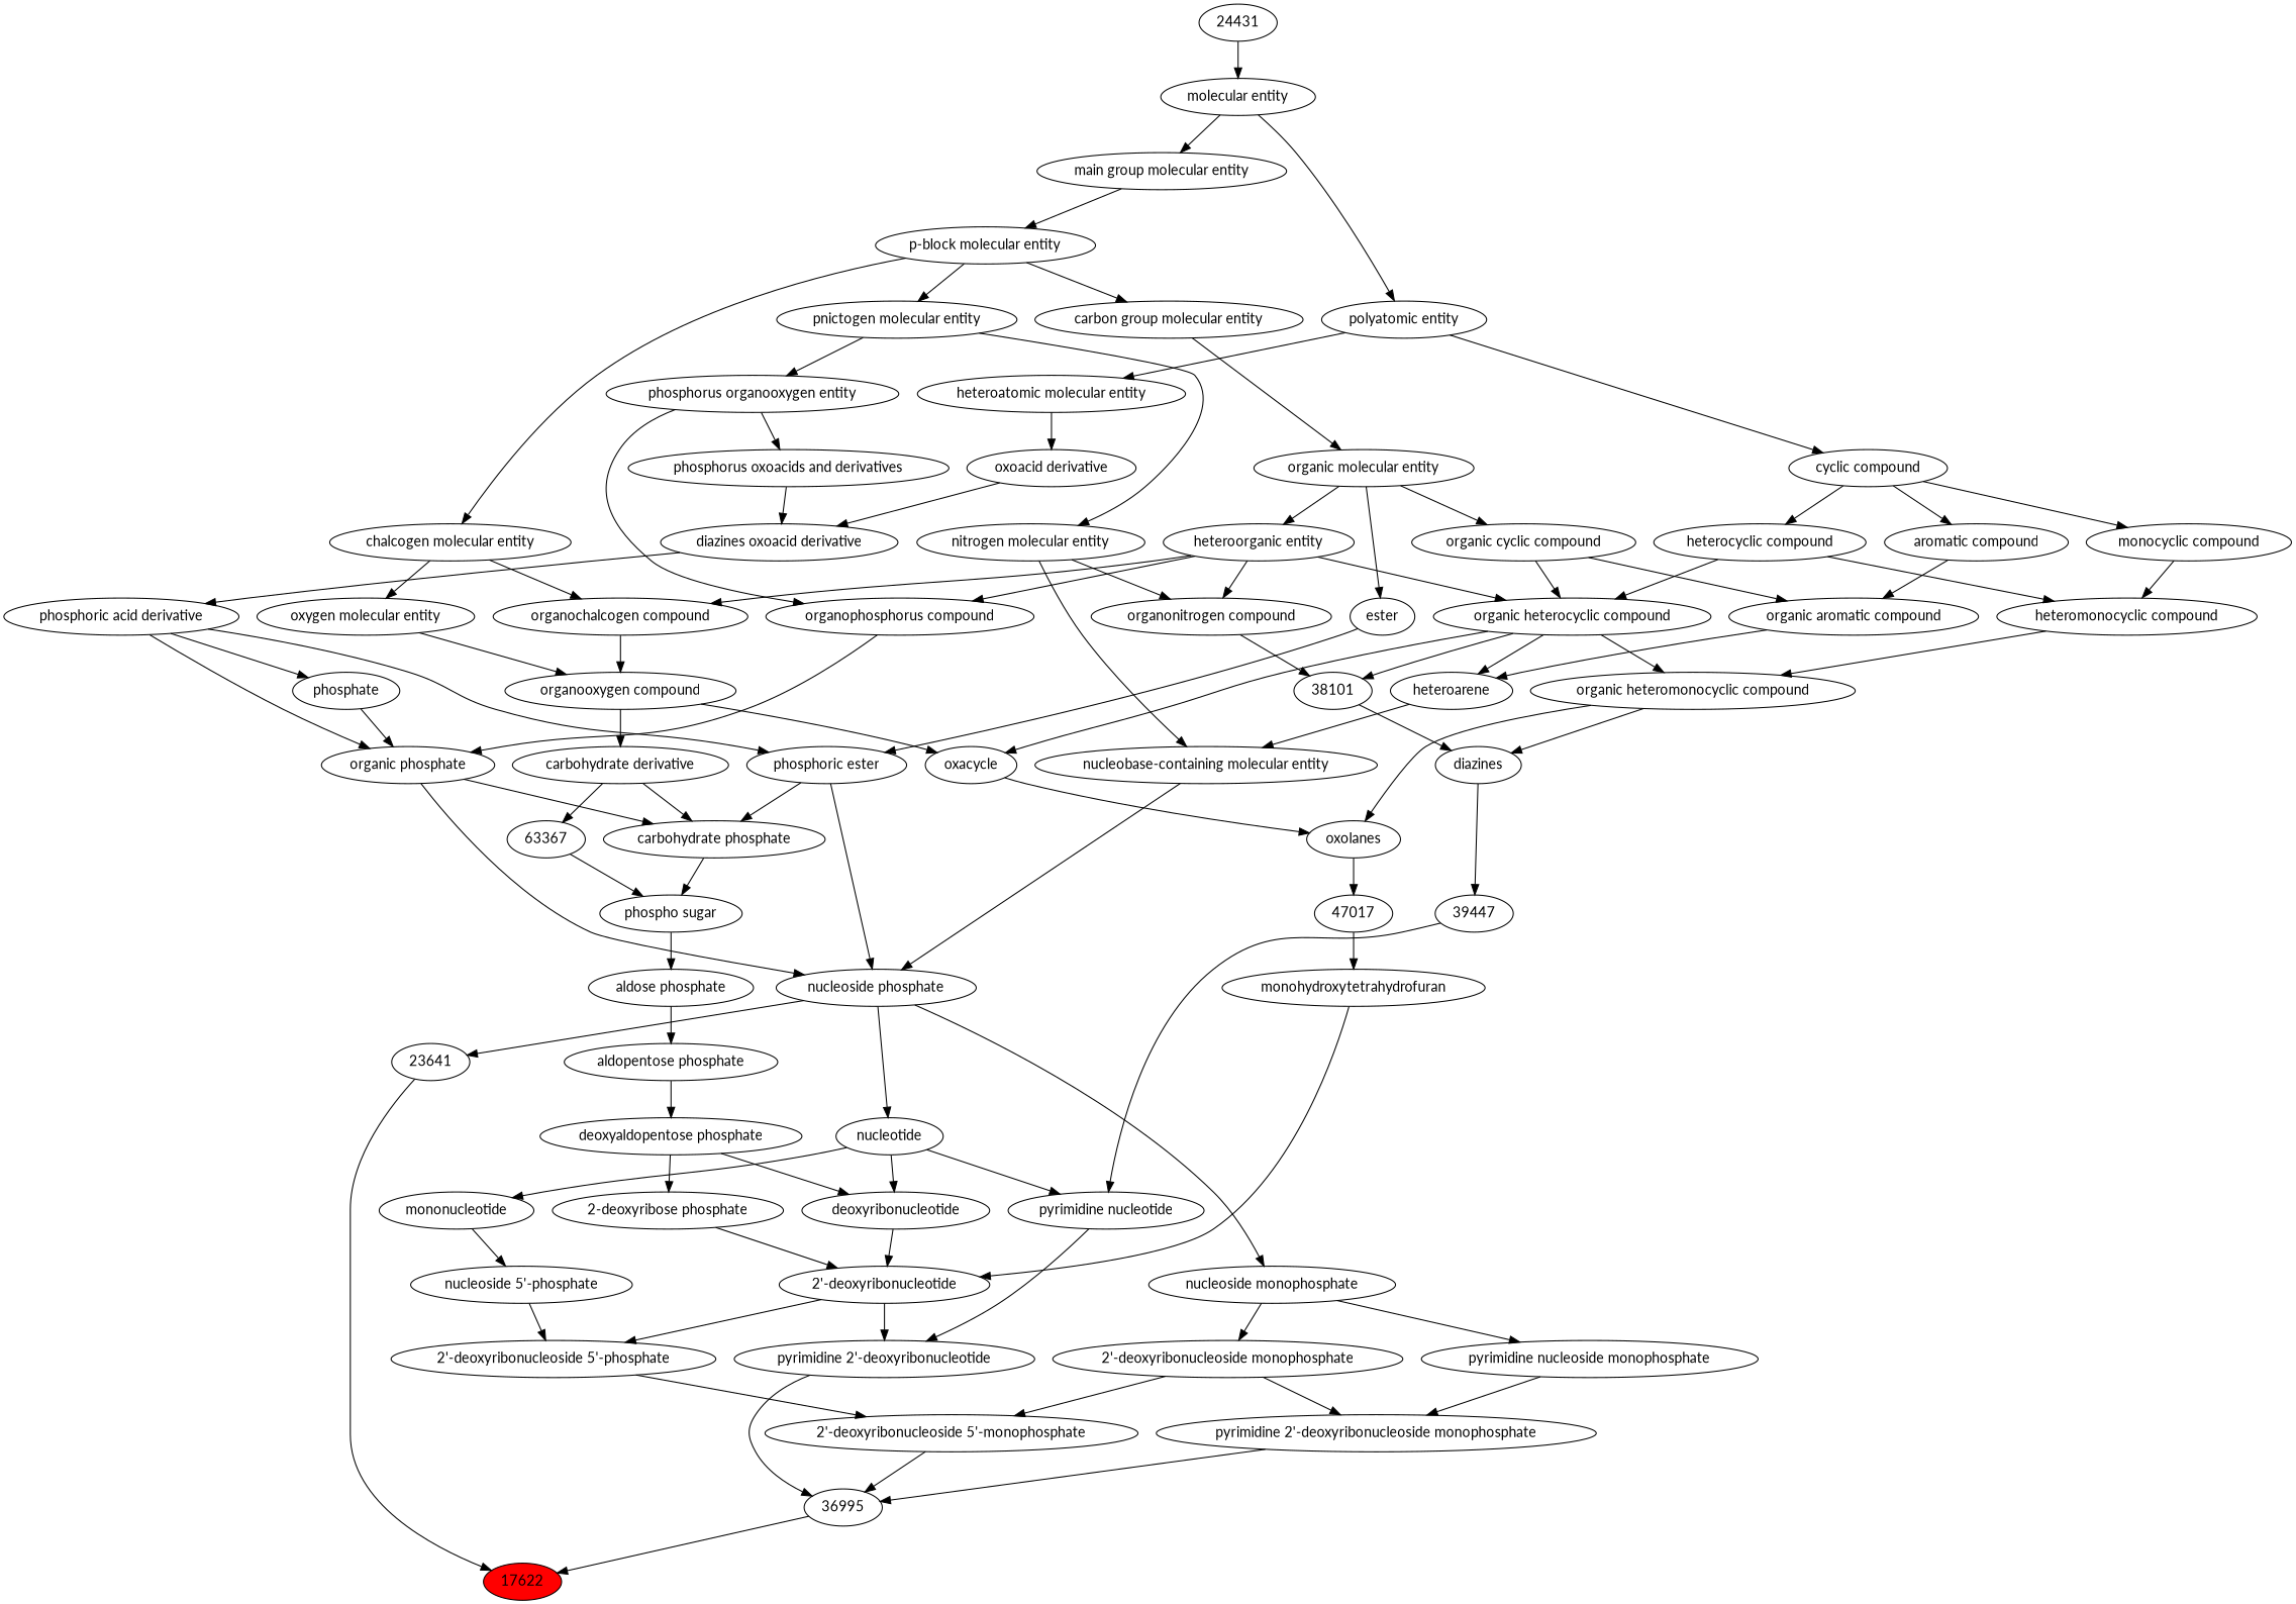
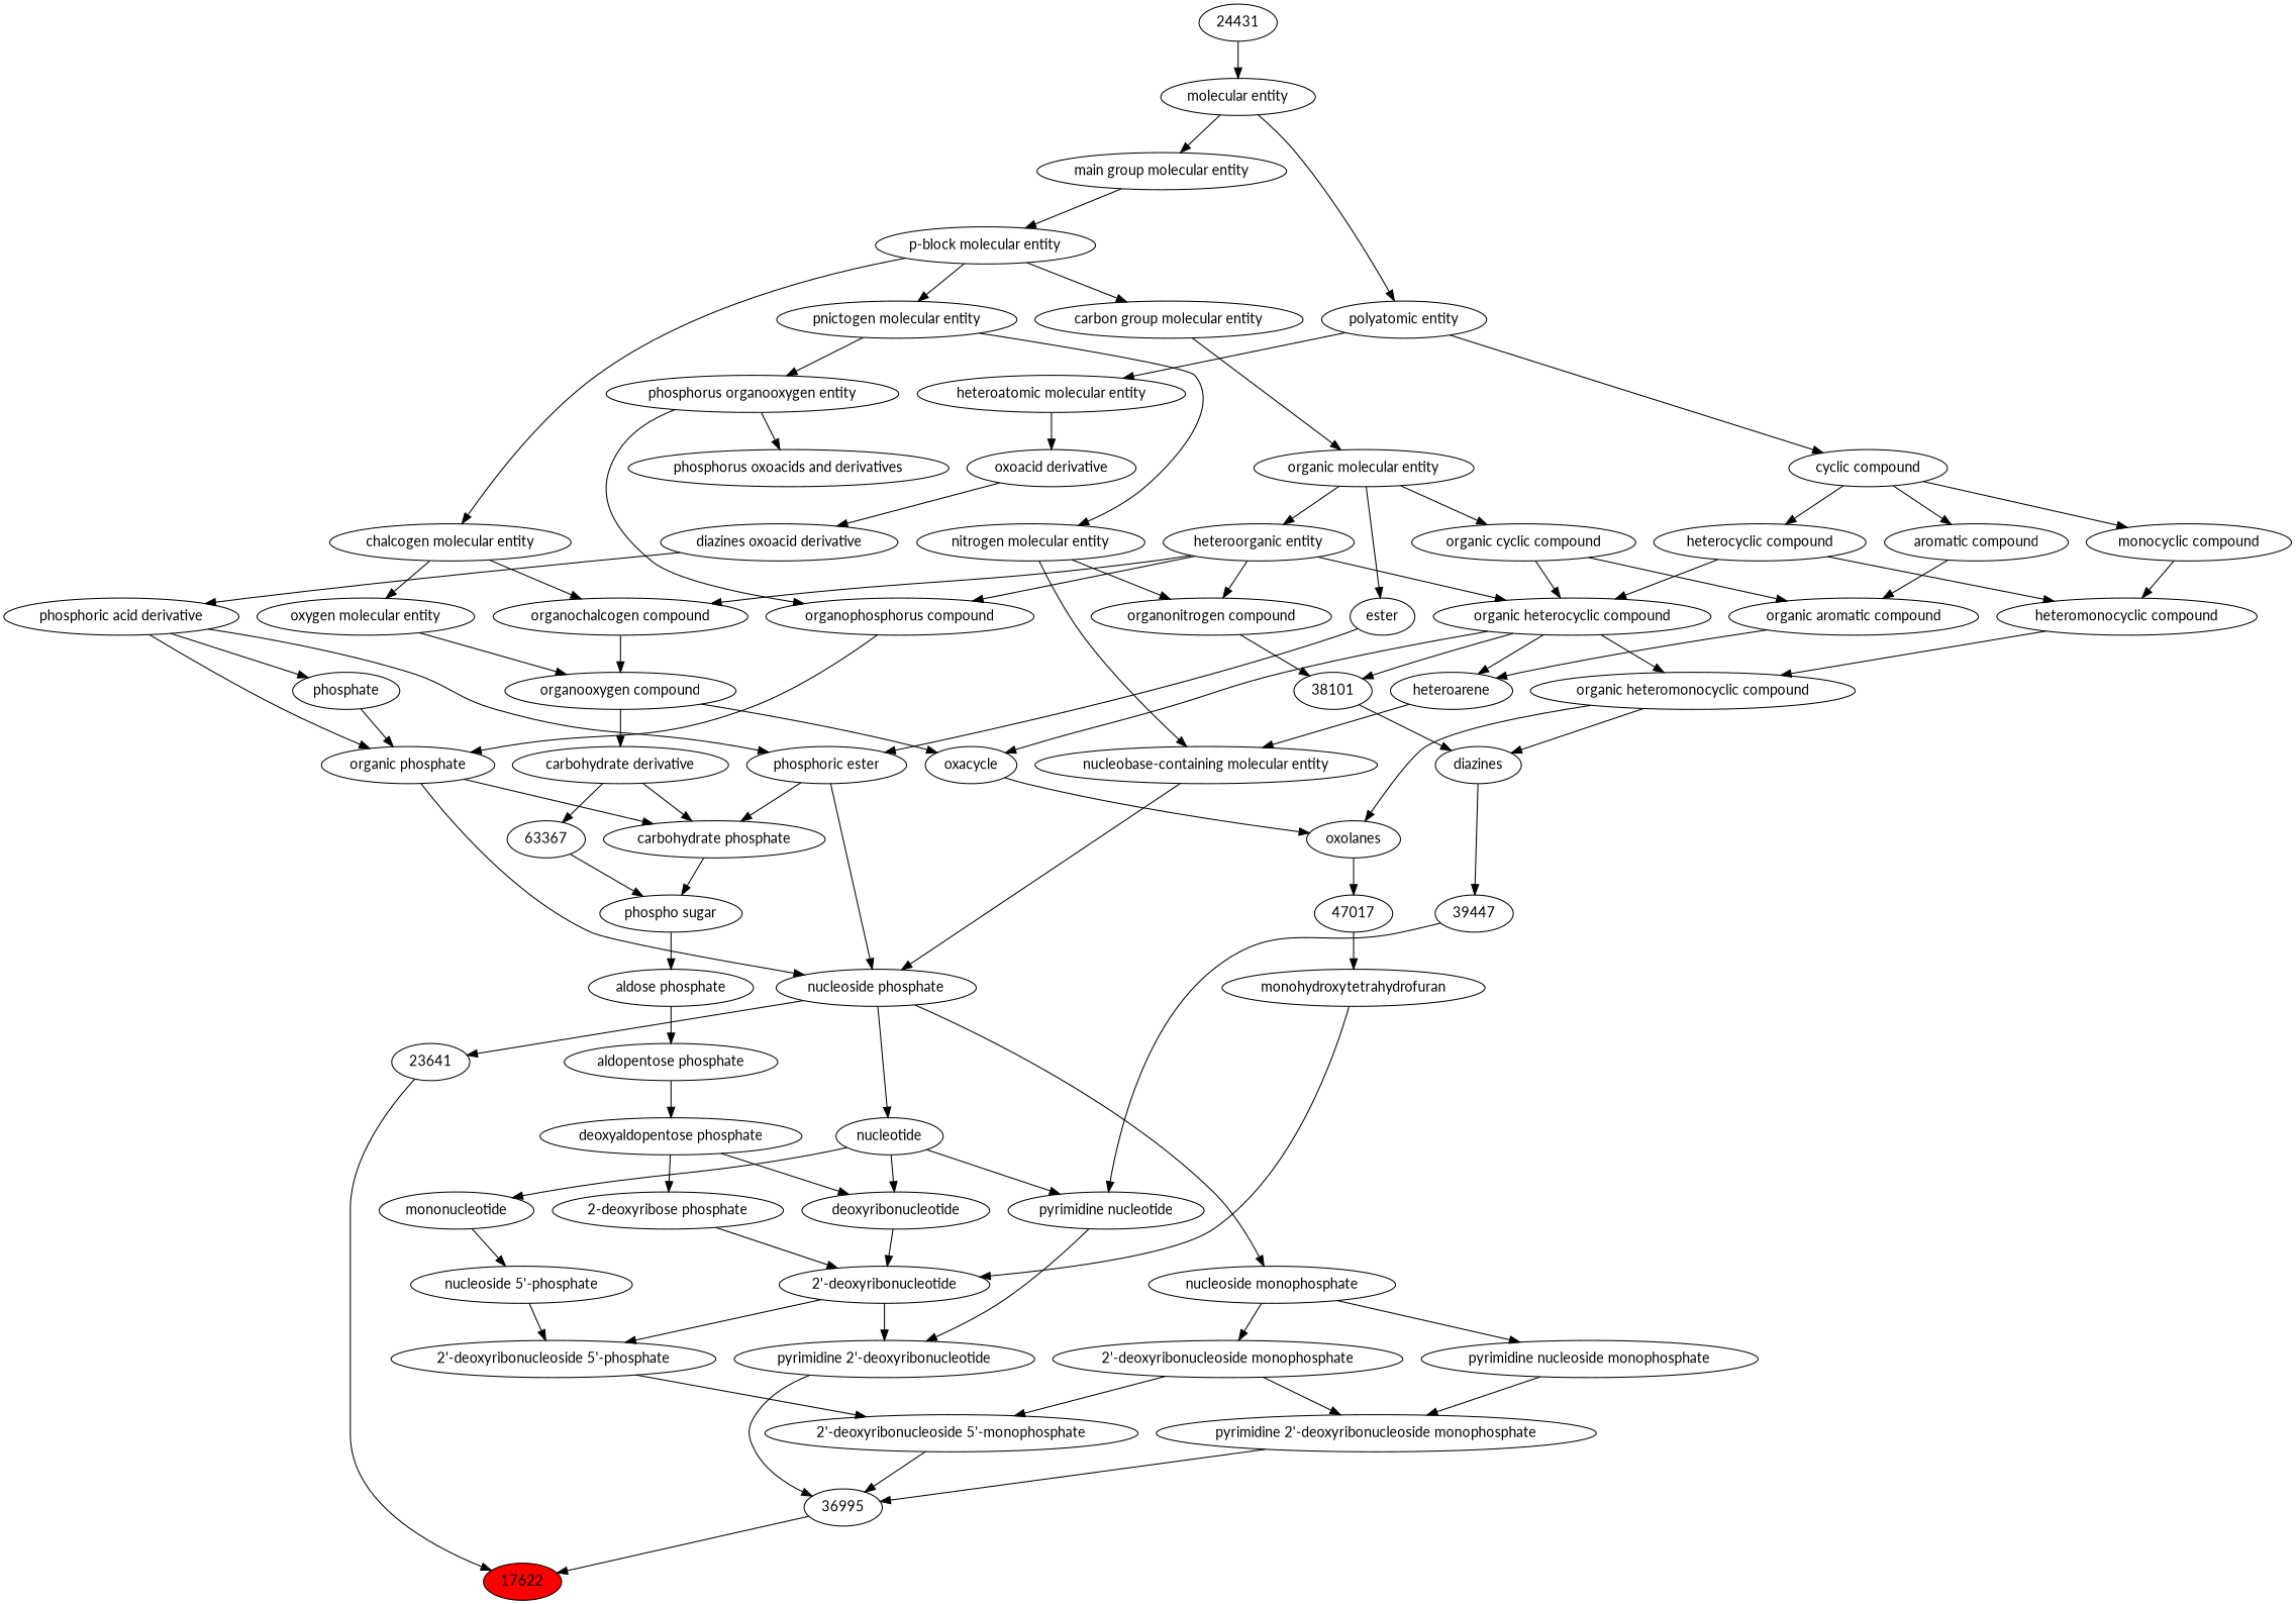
  digraph {
    fontname=Lato
    node [fontname=Lato]
    edge [fontname=Lato]
    n1 [fillcolor=red label=17622 style=filled]
    n2 [label=36995]
    n3 [label=23641]
    n4 [label="pyrimidine 2'-deoxyribonucleotide"]
    n5 [label="pyrimidine 2'-deoxyribonucleoside monophosphate"]
    n6 [label="2'-deoxyribonucleoside 5'-monophosphate"]
    n7 [label="nucleoside phosphate"]
    n8 [label=nucleotide]
    n9 [label="nucleoside monophosphate"]
    n10 [label="pyrimidine nucleotide"]
    n11 [label=deoxyribonucleotide]
    n12 [label=mononucleotide]
    n13 [label="2'-deoxyribonucleoside monophosphate"]
    n14 [label="pyrimidine nucleoside monophosphate"]
    n15 [label="2'-deoxyribonucleotide"]
    n16 [label="2'-deoxyribonucleoside 5'-phosphate"]
    n17 [label="organic phosphate"]
    n18 [label="carbohydrate phosphate"]
    n19 [label="phospho sugar"]
    n20 [label="phosphoric ester"]
    n21 [label="nucleobase-containing molecular entity"]
    n22 [label="2-deoxyribose phosphate"]
    n23 [label=monohydroxytetrahydrofuran]
    n24 [label="nucleoside 5'-phosphate"]
    n25 [label=39447]
    n26 [label="phosphoric acid derivative"]
    n27 [label=phosphate]
    n28 [label="organophosphorus compound"]
    n29 [label=ester]
    n30 [label=heteroarene]
    n31 [label="nitrogen molecular entity"]
    n32 [label="organonitrogen compound"]
    n33 [label=38101]
    n34 [label="deoxyaldopentose phosphate"]
    n35 [label=47017]
    n36 [label=diazines]
    n37 [label="diazines oxoacid derivative"]
    n38 [label="heteroorganic entity"]
    n39 [label="organic heterocyclic compound"]
    n40 [label="organochalcogen compound"]
    n41 [label="organic heteromonocyclic compound"]
    n42 [label=oxacycle]
    n43 [label="organooxygen compound"]
    n44 [label="phosphorus organooxygen entity"]
    n45 [label="phosphorus oxoacids and derivatives"]
    n46 [label="organic molecular entity"]
    n47 [label="organic cyclic compound"]
    n48 [label="organic aromatic compound"]
    n49 [label=oxolanes]
    n50 [label="pnictogen molecular entity"]
    n51 [label="aldopentose phosphate"]
    n52 [label="oxoacid derivative"]
    n53 [label="carbon group molecular entity"]
    n54 [label="aromatic compound"]
    n55 [label="heterocyclic compound"]
    n56 [label="heteromonocyclic compound"]
    n57 [label="p-block molecular entity"]
    n58 [label="chalcogen molecular entity"]
    n59 [label="oxygen molecular entity"]
    n60 [label="aldose phosphate"]
    n61 [label="heteroatomic molecular entity"]
    n62 [label="cyclic compound"]
    n63 [label="monocyclic compound"]
    n64 [label="main group molecular entity"]
    n65 [label="carbohydrate derivative"]
    n66 [label=63367]
    n67 [label="polyatomic entity"]
    n68 [label="molecular entity"]
    n69 [label=24431]
    n2 -> n1
    n3 -> n1
    n4 -> n2
    n5 -> n2
    n6 -> n2
    n7 -> n3
    n7 -> n8
    n7 -> n9
    n8 -> n10
    n8 -> n11
    n8 -> n12
    n9 -> n13
    n9 -> n14
    n10 -> n4
    n11 -> n15
    n12 -> n24
    n13 -> n5
    n13 -> n6
    n14 -> n5
    n15 -> n4
    n15 -> n16
    n16 -> n6
    n17 -> n7
    n17 -> n18
    n18 -> n19
    n19 -> n60
    n20 -> n7
    n20 -> n18
    n21 -> n7
    n22 -> n15
    n23 -> n15
    n24 -> n16
    n25 -> n10
    n26 -> n17
    n26 -> n20
    n26 -> n27
    n27 -> n17
    n28 -> n17
    n29 -> n20
    n30 -> n21
    n31 -> n21
    n31 -> n32
    n32 -> n33
    n33 -> n36
    n34 -> n11
    n34 -> n22
    n35 -> n23
    n36 -> n25
    n37 -> n26
    n38 -> n28
    n38 -> n32
    n38 -> n39
    n38 -> n40
    n39 -> n30
    n39 -> n33
    n39 -> n41
    n39 -> n42
    n40 -> n43
    n41 -> n36
    n41 -> n49
    n42 -> n49
    n43 -> n42
    n43 -> n65
    n44 -> n28
    n44 -> n45
-   n45 -> n37
    n46 -> n29
    n46 -> n38
    n46 -> n47
    n47 -> n39
    n47 -> n48
    n48 -> n30
    n49 -> n35
    n50 -> n31
    n50 -> n44
    n51 -> n34
    n52 -> n37
    n53 -> n46
    n54 -> n48
    n55 -> n39
    n55 -> n56
    n56 -> n41
    n57 -> n50
    n57 -> n53
    n57 -> n58
    n58 -> n40
    n58 -> n59
    n59 -> n43
    n60 -> n51
    n61 -> n52
    n62 -> n54
    n62 -> n55
    n62 -> n63
    n63 -> n56
    n64 -> n57
    n65 -> n18
    n65 -> n66
    n66 -> n19
    n67 -> n61
    n67 -> n62
    n68 -> n64
    n68 -> n67
    n69 -> n68
  }
